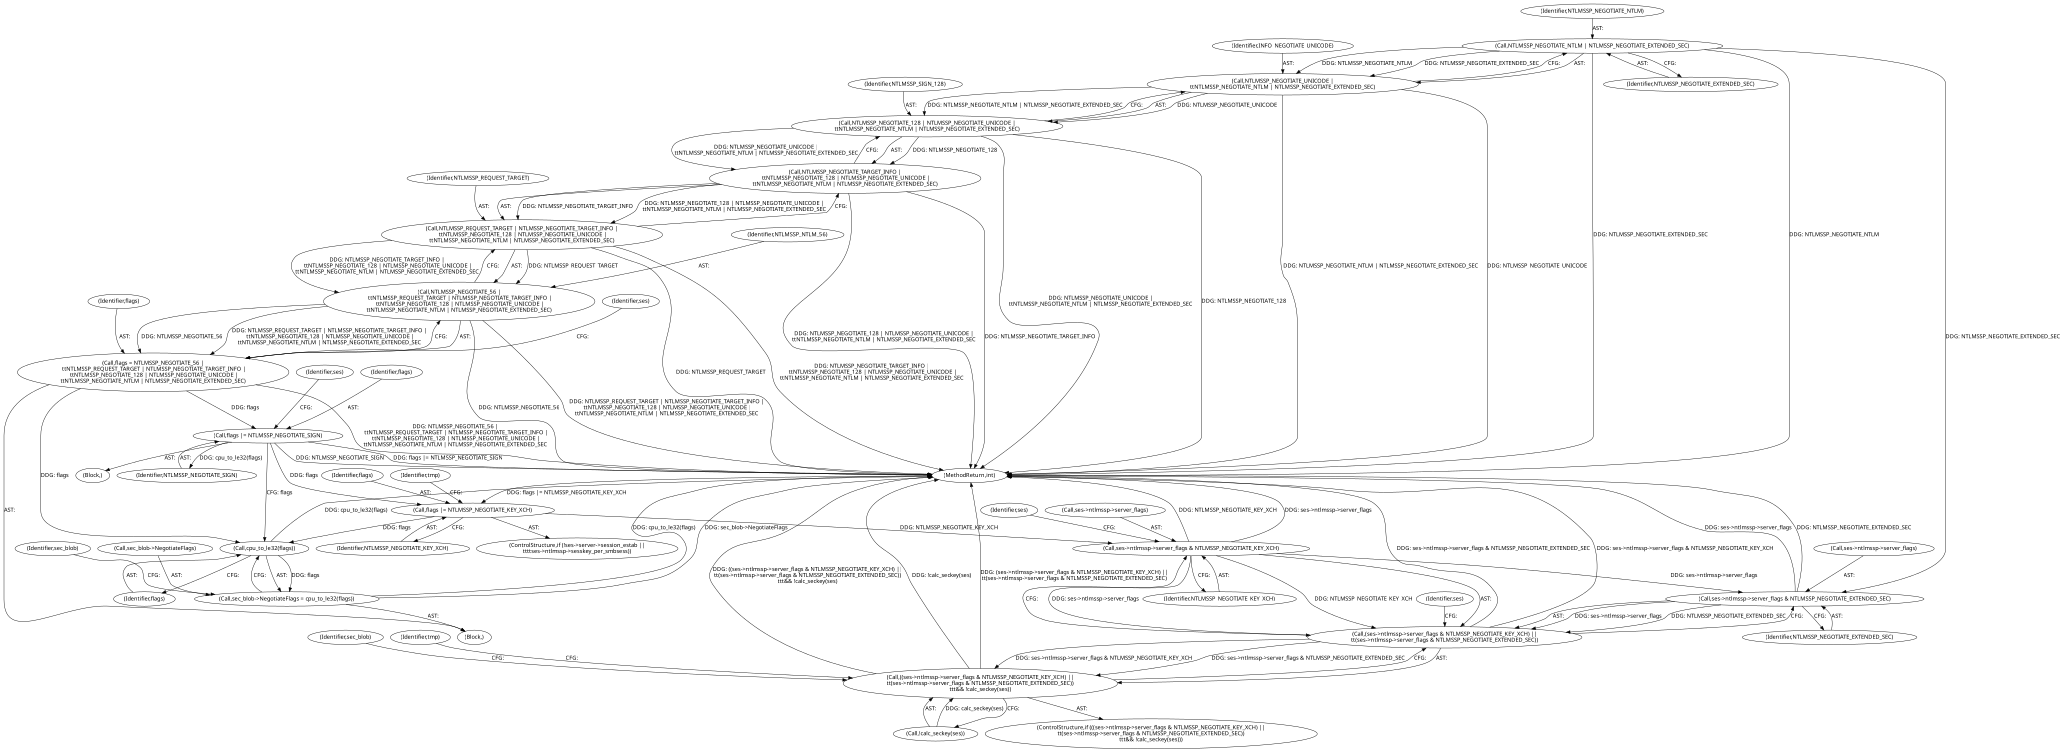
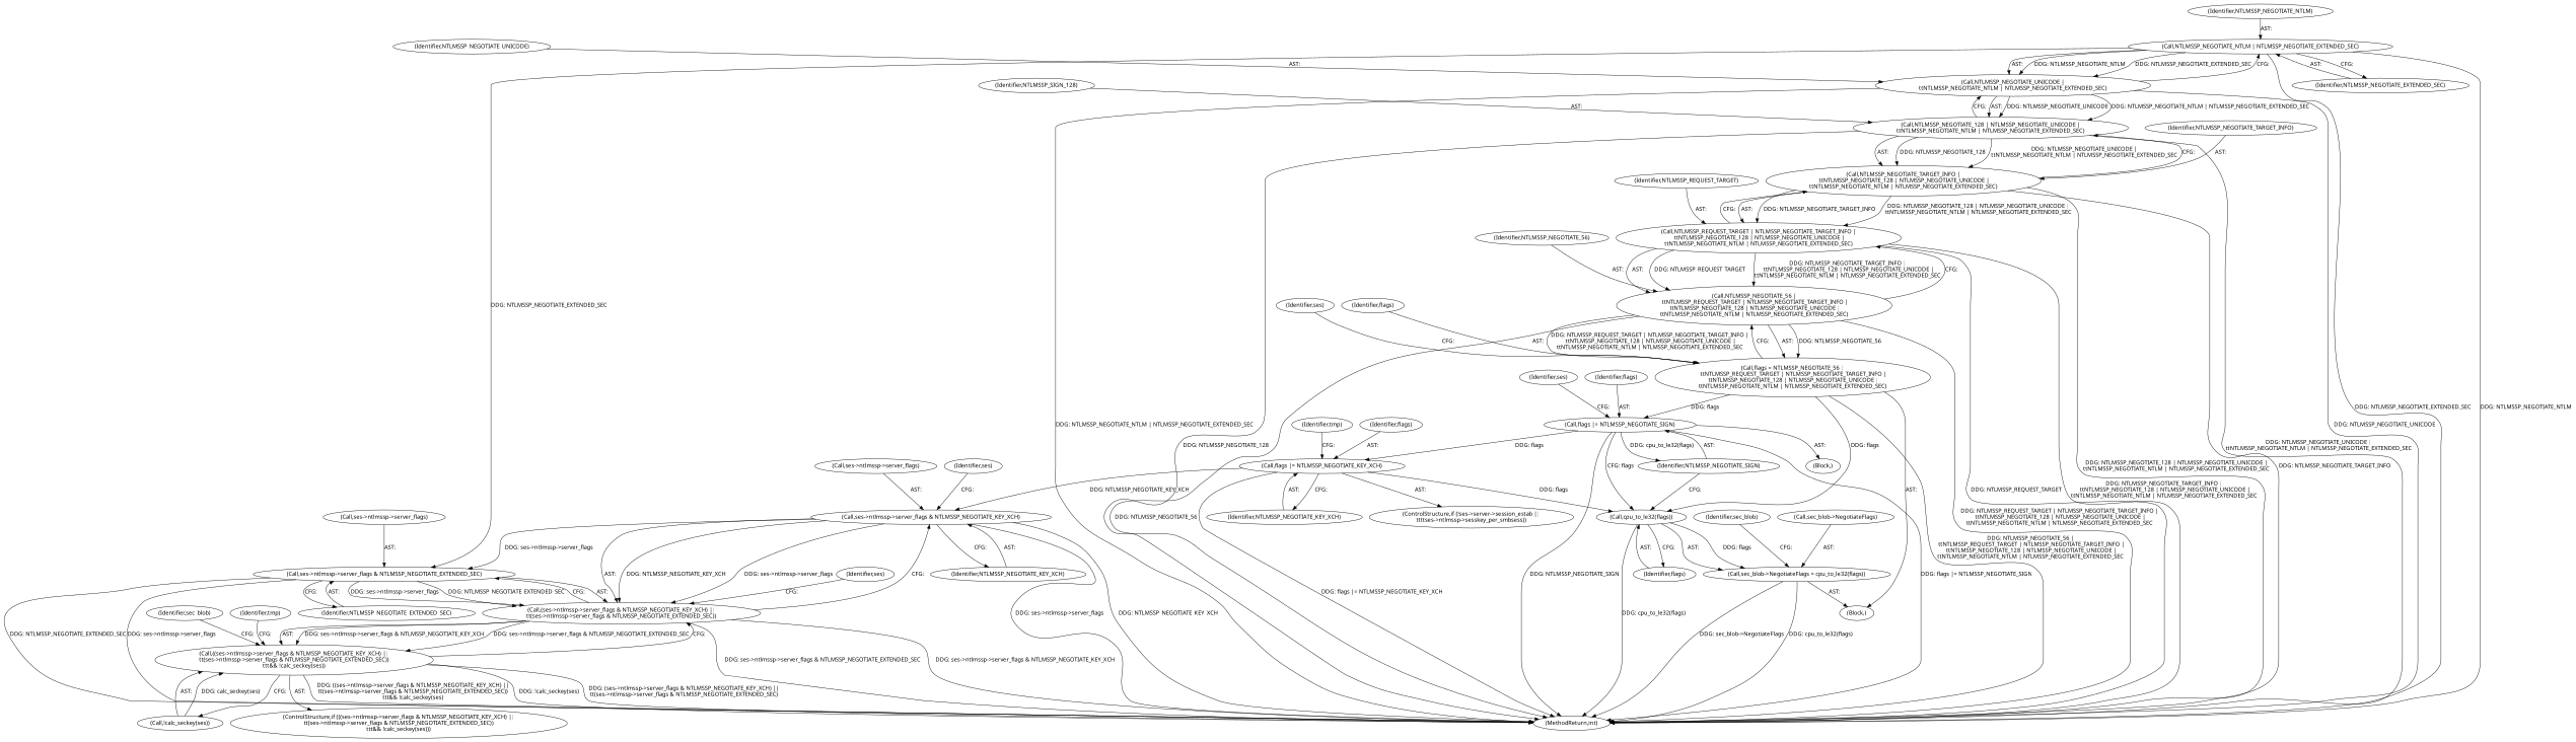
  digraph {
    fontname="Noto Sans"
    node [fontname="Noto Sans"]
    edge [fontname="Noto Sans"]
    n1 [label="(Call,NTLMSSP_NEGOTIATE_NTLM | NTLMSSP_NEGOTIATE_EXTENDED_SEC)"]
    n2 [label="(Call,NTLMSSP_NEGOTIATE_UNICODE |\n\t\tNTLMSSP_NEGOTIATE_NTLM | NTLMSSP_NEGOTIATE_EXTENDED_SEC)"]
    n3 [label="(Call,ses->ntlmssp->server_flags & NTLMSSP_NEGOTIATE_EXTENDED_SEC)"]
    n4 [label="(Identifier,NTLMSSP_NEGOTIATE_EXTENDED_SEC)"]
    n5 [label="(MethodReturn,int)"]
    n6 [label="(Call,NTLMSSP_NEGOTIATE_128 | NTLMSSP_NEGOTIATE_UNICODE |\n\t\tNTLMSSP_NEGOTIATE_NTLM | NTLMSSP_NEGOTIATE_EXTENDED_SEC)"]
    n7 [label="(Call,(ses->ntlmssp->server_flags & NTLMSSP_NEGOTIATE_KEY_XCH) ||\n\t\t(ses->ntlmssp->server_flags & NTLMSSP_NEGOTIATE_EXTENDED_SEC))"]
    n8 [label="(Identifier,NTLMSSP_NEGOTIATE_EXTENDED_SEC)"]
    n9 [label="(Call,NTLMSSP_NEGOTIATE_TARGET_INFO |\n \t\tNTLMSSP_NEGOTIATE_128 | NTLMSSP_NEGOTIATE_UNICODE |\n\t\tNTLMSSP_NEGOTIATE_NTLM | NTLMSSP_NEGOTIATE_EXTENDED_SEC)"]
    n10 [label="(Call,NTLMSSP_REQUEST_TARGET | NTLMSSP_NEGOTIATE_TARGET_INFO |\n \t\tNTLMSSP_NEGOTIATE_128 | NTLMSSP_NEGOTIATE_UNICODE |\n\t\tNTLMSSP_NEGOTIATE_NTLM | NTLMSSP_NEGOTIATE_EXTENDED_SEC)"]
    n11 [label="(Call,NTLMSSP_NEGOTIATE_56 |\n \t\tNTLMSSP_REQUEST_TARGET | NTLMSSP_NEGOTIATE_TARGET_INFO |\n \t\tNTLMSSP_NEGOTIATE_128 | NTLMSSP_NEGOTIATE_UNICODE |\n\t\tNTLMSSP_NEGOTIATE_NTLM | NTLMSSP_NEGOTIATE_EXTENDED_SEC)"]
    n12 [label="(Call,flags = NTLMSSP_NEGOTIATE_56 |\n \t\tNTLMSSP_REQUEST_TARGET | NTLMSSP_NEGOTIATE_TARGET_INFO |\n \t\tNTLMSSP_NEGOTIATE_128 | NTLMSSP_NEGOTIATE_UNICODE |\n\t\tNTLMSSP_NEGOTIATE_NTLM | NTLMSSP_NEGOTIATE_EXTENDED_SEC)"]
    n13 [label="(Call,flags |= NTLMSSP_NEGOTIATE_SIGN)"]
    n14 [label="(Call,cpu_to_le32(flags))"]
    n15 [label="(Block,)"]
    n16 [label="(Call,flags |= NTLMSSP_NEGOTIATE_KEY_XCH)"]
    n17 [label="(Block,)"]
    n18 [label="(Identifier,NTLMSSP_NEGOTIATE_SIGN)"]
    n19 [label="(Call,sec_blob->NegotiateFlags = cpu_to_le32(flags))"]
    n20 [label="(Identifier,flags)"]
    n21 [label="(Call,ses->ntlmssp->server_flags & NTLMSSP_NEGOTIATE_KEY_XCH)"]
    n22 [label="(Identifier,NTLMSSP_NEGOTIATE_KEY_XCH)"]
    n23 [label="(ControlStructure,if (!ses->server->session_estab ||\n\t\t\t\tses->ntlmssp->sesskey_per_smbsess))"]
    n24 [label="(Identifier,NTLMSSP_NEGOTIATE_KEY_XCH)"]
    n25 [label="(Call,((ses->ntlmssp->server_flags & NTLMSSP_NEGOTIATE_KEY_XCH) ||\n\t\t(ses->ntlmssp->server_flags & NTLMSSP_NEGOTIATE_EXTENDED_SEC))\n\t\t\t&& !calc_seckey(ses))"]
    n26 [label="(Call,!calc_seckey(ses))"]
    n27 [label="(ControlStructure,if (((ses->ntlmssp->server_flags & NTLMSSP_NEGOTIATE_KEY_XCH) ||\n\t\t(ses->ntlmssp->server_flags & NTLMSSP_NEGOTIATE_EXTENDED_SEC))\n\t\t\t&& !calc_seckey(ses)))"]
    n28 [label="(Identifier,ses)"]
    n29 [label="(Identifier,flags)"]
    n30 [label="(Identifier,NTLMSSP_SIGN_128)"]
    n31 [label="(Identifier,sec_blob)"]
    n32 [label="(Identifier,sec_blob)"]
    n33 [label="(Identifier,ses)"]
    n34 [label="(Identifier,ses)"]
    n35 [label="(Identifier,tmp)"]
    n36 [label="(Identifier,ses)"]
+   n37 [label="(Identifier,NTLMSSP_NEGOTIATE_TARGET_INFO)"]
    n38 [label="(Identifier,NTLMSSP_NEGOTIATE_NTLM)"]
    n39 [label="(Call,sec_blob->NegotiateFlags)"]
    n40 [label="(Identifier,tmp)"]
    n41 [label="(Identifier,flags)"]
    n42 [label="(Identifier,NTLMSSP_REQUEST_TARGET)"]
    n43 [label="(Call,ses->ntlmssp->server_flags)"]
-   n44 [label="(Identifier,NTLMSSP_NTLM_56)"]
-   n45 [label="(Identifier,INFO_NEGOTIATE_UNICODE)"]
+   n44 [label="(Identifier,NTLMSSP_NEGOTIATE_56)"]
+   n45 [label="(Identifier,NTLMSSP_NEGOTIATE_UNICODE)"]
    n46 [label="(Identifier,flags)"]
    n47 [label="(Call,ses->ntlmssp->server_flags)"]
    n1 -> n2 [label="AST: "]
    n1 -> n2 [label="DDG: NTLMSSP_NEGOTIATE_NTLM"]
    n1 -> n2 [label="DDG: NTLMSSP_NEGOTIATE_EXTENDED_SEC"]
    n1 -> n3 [label="DDG: NTLMSSP_NEGOTIATE_EXTENDED_SEC"]
    n1 -> n4 [label="CFG: "]
    n1 -> n5 [label="DDG: NTLMSSP_NEGOTIATE_EXTENDED_SEC"]
    n1 -> n5 [label="DDG: NTLMSSP_NEGOTIATE_NTLM"]
    n2 -> n1 [label="CFG: "]
    n2 -> n5 [label="DDG: NTLMSSP_NEGOTIATE_NTLM | NTLMSSP_NEGOTIATE_EXTENDED_SEC"]
    n2 -> n5 [label="DDG: NTLMSSP_NEGOTIATE_UNICODE"]
    n2 -> n6 [label="AST: "]
    n2 -> n6 [label="DDG: NTLMSSP_NEGOTIATE_UNICODE"]
    n2 -> n6 [label="DDG: NTLMSSP_NEGOTIATE_NTLM | NTLMSSP_NEGOTIATE_EXTENDED_SEC"]
    n3 -> n5 [label="DDG: NTLMSSP_NEGOTIATE_EXTENDED_SEC"]
    n3 -> n5 [label="DDG: ses->ntlmssp->server_flags"]
    n3 -> n7 [label="AST: "]
    n3 -> n7 [label="DDG: ses->ntlmssp->server_flags"]
    n3 -> n7 [label="DDG: NTLMSSP_NEGOTIATE_EXTENDED_SEC"]
    n3 -> n8 [label="CFG: "]
    n4 -> n1 [label="AST: "]
    n6 -> n2 [label="CFG: "]
    n6 -> n5 [label="DDG: NTLMSSP_NEGOTIATE_UNICODE |\n\t\tNTLMSSP_NEGOTIATE_NTLM | NTLMSSP_NEGOTIATE_EXTENDED_SEC"]
    n6 -> n5 [label="DDG: NTLMSSP_NEGOTIATE_128"]
    n6 -> n9 [label="AST: "]
    n6 -> n9 [label="DDG: NTLMSSP_NEGOTIATE_128"]
    n6 -> n9 [label="DDG: NTLMSSP_NEGOTIATE_UNICODE |\n\t\tNTLMSSP_NEGOTIATE_NTLM | NTLMSSP_NEGOTIATE_EXTENDED_SEC"]
    n7 -> n3 [label="CFG: "]
    n7 -> n5 [label="DDG: ses->ntlmssp->server_flags & NTLMSSP_NEGOTIATE_EXTENDED_SEC"]
    n7 -> n5 [label="DDG: ses->ntlmssp->server_flags & NTLMSSP_NEGOTIATE_KEY_XCH"]
    n7 -> n21 [label="CFG: "]
    n7 -> n25 [label="AST: "]
    n7 -> n25 [label="DDG: ses->ntlmssp->server_flags & NTLMSSP_NEGOTIATE_KEY_XCH"]
    n7 -> n25 [label="DDG: ses->ntlmssp->server_flags & NTLMSSP_NEGOTIATE_EXTENDED_SEC"]
    n8 -> n3 [label="AST: "]
    n9 -> n5 [label="DDG: NTLMSSP_NEGOTIATE_128 | NTLMSSP_NEGOTIATE_UNICODE |\n\t\tNTLMSSP_NEGOTIATE_NTLM | NTLMSSP_NEGOTIATE_EXTENDED_SEC"]
    n9 -> n5 [label="DDG: NTLMSSP_NEGOTIATE_TARGET_INFO"]
    n9 -> n6 [label="CFG: "]
    n9 -> n10 [label="AST: "]
    n9 -> n10 [label="DDG: NTLMSSP_NEGOTIATE_TARGET_INFO"]
    n9 -> n10 [label="DDG: NTLMSSP_NEGOTIATE_128 | NTLMSSP_NEGOTIATE_UNICODE |\n\t\tNTLMSSP_NEGOTIATE_NTLM | NTLMSSP_NEGOTIATE_EXTENDED_SEC"]
    n10 -> n5 [label="DDG: NTLMSSP_REQUEST_TARGET"]
    n10 -> n5 [label="DDG: NTLMSSP_NEGOTIATE_TARGET_INFO |\n \t\tNTLMSSP_NEGOTIATE_128 | NTLMSSP_NEGOTIATE_UNICODE |\n\t\tNTLMSSP_NEGOTIATE_NTLM | NTLMSSP_NEGOTIATE_EXTENDED_SEC"]
    n10 -> n9 [label="CFG: "]
    n10 -> n11 [label="AST: "]
    n10 -> n11 [label="DDG: NTLMSSP_REQUEST_TARGET"]
    n10 -> n11 [label="DDG: NTLMSSP_NEGOTIATE_TARGET_INFO |\n \t\tNTLMSSP_NEGOTIATE_128 | NTLMSSP_NEGOTIATE_UNICODE |\n\t\tNTLMSSP_NEGOTIATE_NTLM | NTLMSSP_NEGOTIATE_EXTENDED_SEC"]
    n11 -> n5 [label="DDG: NTLMSSP_NEGOTIATE_56"]
    n11 -> n5 [label="DDG: NTLMSSP_REQUEST_TARGET | NTLMSSP_NEGOTIATE_TARGET_INFO |\n \t\tNTLMSSP_NEGOTIATE_128 | NTLMSSP_NEGOTIATE_UNICODE |\n\t\tNTLMSSP_NEGOTIATE_NTLM | NTLMSSP_NEGOTIATE_EXTENDED_SEC"]
    n11 -> n10 [label="CFG: "]
    n11 -> n12 [label="AST: "]
    n11 -> n12 [label="DDG: NTLMSSP_NEGOTIATE_56"]
    n11 -> n12 [label="DDG: NTLMSSP_REQUEST_TARGET | NTLMSSP_NEGOTIATE_TARGET_INFO |\n \t\tNTLMSSP_NEGOTIATE_128 | NTLMSSP_NEGOTIATE_UNICODE |\n\t\tNTLMSSP_NEGOTIATE_NTLM | NTLMSSP_NEGOTIATE_EXTENDED_SEC"]
    n12 -> n5 [label="DDG: NTLMSSP_NEGOTIATE_56 |\n \t\tNTLMSSP_REQUEST_TARGET | NTLMSSP_NEGOTIATE_TARGET_INFO |\n \t\tNTLMSSP_NEGOTIATE_128 | NTLMSSP_NEGOTIATE_UNICODE |\n\t\tNTLMSSP_NEGOTIATE_NTLM | NTLMSSP_NEGOTIATE_EXTENDED_SEC"]
    n12 -> n11 [label="CFG: "]
    n12 -> n13 [label="DDG: flags"]
    n12 -> n14 [label="DDG: flags"]
    n12 -> n15 [label="AST: "]
    n13 -> n5 [label="DDG: NTLMSSP_NEGOTIATE_SIGN"]
    n13 -> n5 [label="DDG: flags |= NTLMSSP_NEGOTIATE_SIGN"]
    n13 -> n14 [label="CFG: flags"]
    n13 -> n16 [label="DDG: flags"]
    n13 -> n17 [label="AST: "]
    n13 -> n18 [label="DDG: cpu_to_le32(flags)"]
    n14 -> n5 [label="DDG: cpu_to_le32(flags)"]
    n14 -> n19 [label="AST: "]
    n14 -> n19 [label="DDG: flags"]
    n14 -> n20 [label="CFG: "]
-   n5 -> n16 [label="DDG: flags |= NTLMSSP_NEGOTIATE_KEY_XCH"]
+   n16 -> n5 [label="DDG: flags |= NTLMSSP_NEGOTIATE_KEY_XCH"]
    n16 -> n14 [label="DDG: flags"]
    n16 -> n21 [label="DDG: NTLMSSP_NEGOTIATE_KEY_XCH"]
    n16 -> n22 [label="CFG: "]
    n16 -> n23 [label="AST: "]
    n18 -> n13 [label="AST: "]
    n19 -> n5 [label="DDG: cpu_to_le32(flags)"]
    n19 -> n5 [label="DDG: sec_blob->NegotiateFlags"]
-   n19 -> n14 [label="CFG: "]
+   n18 -> n14 [label="CFG: "]
    n19 -> n15 [label="AST: "]
    n20 -> n14 [label="AST: "]
    n21 -> n3 [label="DDG: ses->ntlmssp->server_flags"]
    n21 -> n5 [label="DDG: ses->ntlmssp->server_flags"]
    n21 -> n5 [label="DDG: NTLMSSP_NEGOTIATE_KEY_XCH"]
    n21 -> n7 [label="AST: "]
    n21 -> n7 [label="DDG: ses->ntlmssp->server_flags"]
    n21 -> n7 [label="DDG: NTLMSSP_NEGOTIATE_KEY_XCH"]
    n21 -> n24 [label="CFG: "]
    n22 -> n16 [label="AST: "]
    n24 -> n21 [label="AST: "]
    n25 -> n5 [label="DDG: ((ses->ntlmssp->server_flags & NTLMSSP_NEGOTIATE_KEY_XCH) ||\n\t\t(ses->ntlmssp->server_flags & NTLMSSP_NEGOTIATE_EXTENDED_SEC))\n\t\t\t&& !calc_seckey(ses)"]
    n25 -> n5 [label="DDG: !calc_seckey(ses)"]
    n25 -> n5 [label="DDG: (ses->ntlmssp->server_flags & NTLMSSP_NEGOTIATE_KEY_XCH) ||\n\t\t(ses->ntlmssp->server_flags & NTLMSSP_NEGOTIATE_EXTENDED_SEC)"]
    n25 -> n7 [label="CFG: "]
    n25 -> n26 [label="CFG: "]
    n25 -> n27 [label="AST: "]
    n26 -> n25 [label="AST: "]
    n26 -> n25 [label="DDG: calc_seckey(ses)"]
    n28 -> n21 [label="CFG: "]
    n29 -> n16 [label="AST: "]
    n30 -> n6 [label="AST: "]
    n31 -> n19 [label="CFG: "]
    n32 -> n25 [label="CFG: "]
    n33 -> n12 [label="CFG: "]
    n34 -> n7 [label="CFG: "]
    n35 -> n16 [label="CFG: "]
    n36 -> n13 [label="CFG: "]
+   n37 -> n9 [label="AST: "]
    n38 -> n1 [label="AST: "]
    n39 -> n19 [label="AST: "]
    n40 -> n25 [label="CFG: "]
    n41 -> n13 [label="AST: "]
    n42 -> n10 [label="AST: "]
    n43 -> n3 [label="AST: "]
    n44 -> n11 [label="AST: "]
    n45 -> n2 [label="AST: "]
    n46 -> n12 [label="AST: "]
    n47 -> n21 [label="AST: "]
  }
